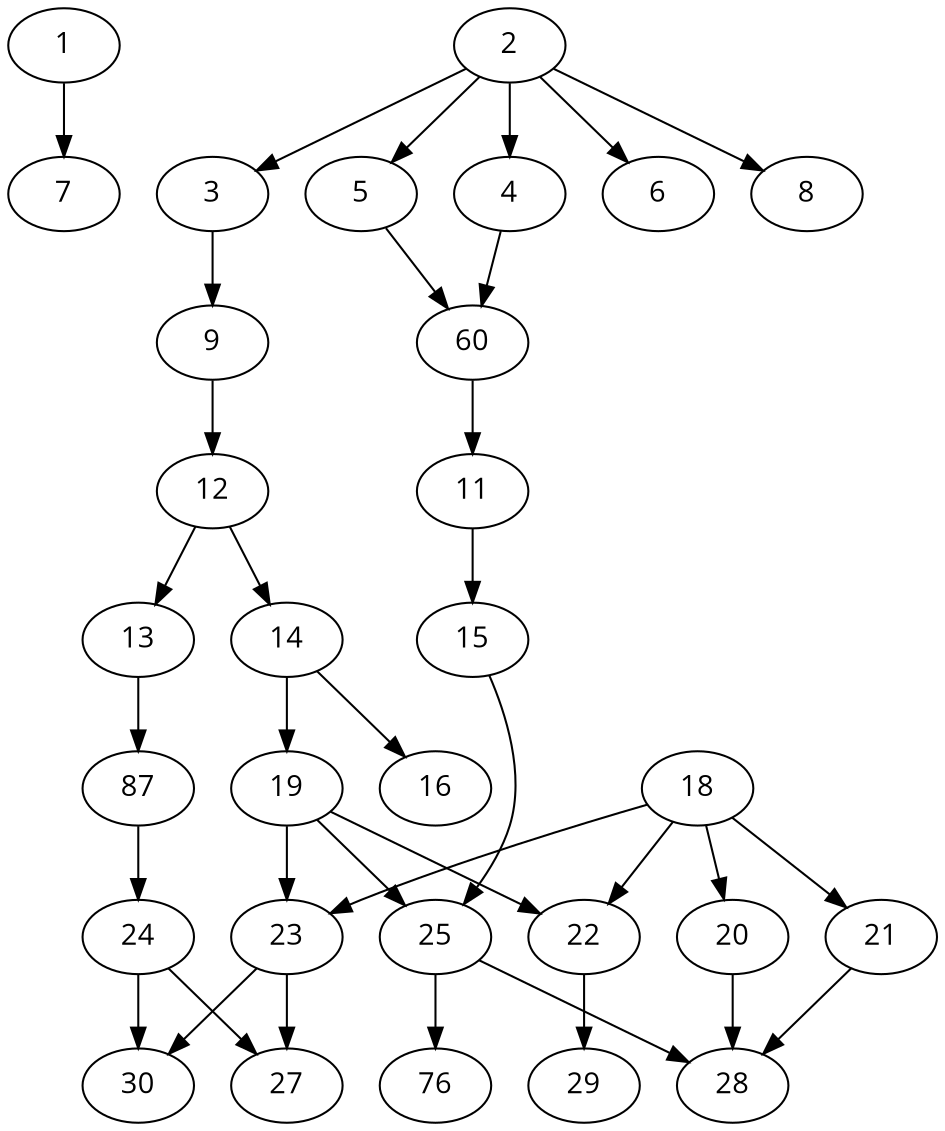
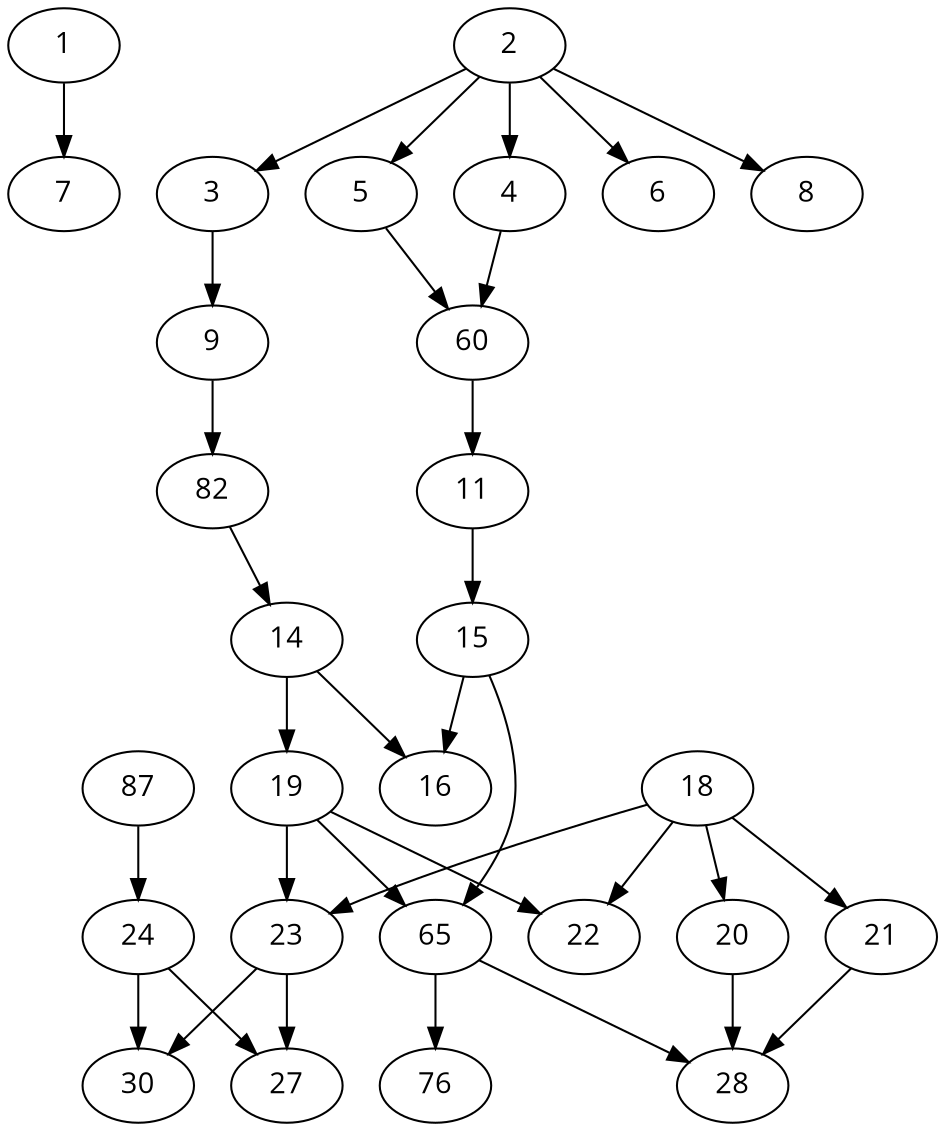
  digraph {
    fontname="Open Sans"
    node [alpha=0.17 compute_size=68719476736 fontname="Open Sans" result_size=0]
    edge [fontname="Open Sans"]
    1 [alpha=0.00 compute_size=368293445632 ram=25084208 result_size=9216 trans_size=260450]
    7 [compute_size=8589934592 ram=5944736 trans_size=561756]
    2 [alpha=0.03 ram=24547232 result_size=74752 trans_size=742955]
    3 [alpha=0.20 compute_size=26143703040 ram=3822176 result_size=9216 trans_size=771087]
    4 [alpha=0.03 compute_size=298384814053 ram=41790656 result_size=1024 trans_size=925209]
    5 [alpha=0.08 compute_size=142035910656 ram=2767232 result_size=74752 trans_size=113874]
    6 [alpha=0.03 ram=47469296 trans_size=38140]
    8 [alpha=0.15 compute_size=27957788672 ram=8369840 trans_size=1034062]
    9 [alpha=0.00 compute_size=559219807613 ram=34610384 result_size=9216 trans_size=1040999]
    n10 [alpha=0.18 compute_size=4186073088 label=60 ram=38996480 result_size=29696 trans_size=3582]
-   12 [alpha=0.07 compute_size=368293445632 ram=36167456 result_size=9216 trans_size=724317]
+   12 [alpha=0.07 compute_size=368293445632 ram=36167456 result_size=9216 trans_size=724317 label=82]
    11 [compute_size=134217728000 ram=12931760 result_size=1024 trans_size=348045]
-   13 [alpha=0.16 compute_size=1073741824000 ram=21838592 result_size=1024 trans_size=548649]
    14 [alpha=0.04 compute_size=921904689285 ram=4292624 result_size=54272 trans_size=469462]
    15 [alpha=0.05 compute_size=147790196278 ram=21364976 result_size=13312 trans_size=1032752]
    n16 [compute_size=274016338170 label=87 ram=16300928 result_size=1024 trans_size=411759]
    16 [alpha=0.14 compute_size=37483888640 ram=8887808 trans_size=665079]
    19 [alpha=0.07 compute_size=231928233984 ram=5003840 result_size=13312 trans_size=922299]
-   25 [alpha=0.12 compute_size=28193382400 ram=25204592 result_size=1024 trans_size=501207]
+   25 [alpha=0.12 compute_size=28193382400 ram=25204592 result_size=1024 trans_size=501207 label=65]
    18 [alpha=0.15 compute_size=4159494144 ram=19511696 result_size=29696 trans_size=133726]
    22 [alpha=0.04 ram=11419040 result_size=74752 trans_size=838062]
    23 [alpha=0.15 compute_size=707280936119 ram=7432112 result_size=54272 trans_size=690622]
    20 [alpha=0.08 compute_size=204127076352 ram=32988368 result_size=74752 trans_size=419847]
    21 [alpha=0.05 compute_size=246150248495 ram=11438048 result_size=1024 trans_size=48370]
    24 [alpha=0.03 compute_size=4238198784 ram=25895216 result_size=29696 trans_size=168988]
    27 [alpha=0.10 compute_size=8421212160 ram=7641200 trans_size=92998]
    30 [alpha=0.01 compute_size=819285021442 ram=21977984 trans_size=553572]
-   29 [alpha=0.18 compute_size=1073741824000 ram=7813856 trans_size=169691]
    28 [compute_size=231928233984 ram=11406368 trans_size=468503]
    n30 [alpha=0.06 compute_size=987181056 label=76 ram=36565040 trans_size=452007]
    1 -> 7
    2 -> 3
    2 -> 4
    2 -> 5
    2 -> 6
    2 -> 8
    3 -> 9
    4 -> n10
    5 -> n10
    9 -> 12
    n10 -> 11
-   12 -> 13
    12 -> 14
    11 -> 15
-   13 -> n16
    14 -> 16
    14 -> 19
+   15 -> 16
    15 -> 25
    n16 -> 24
    19 -> 25
    19 -> 22
    19 -> 23
    25 -> 28
    25 -> n30
    18 -> 22
    18 -> 23
    18 -> 20
    18 -> 21
-   22 -> 29
    23 -> 27
    23 -> 30
    20 -> 28
    21 -> 28
    24 -> 27
    24 -> 30
  }
